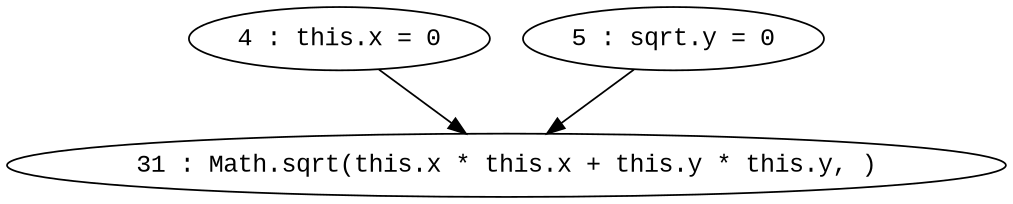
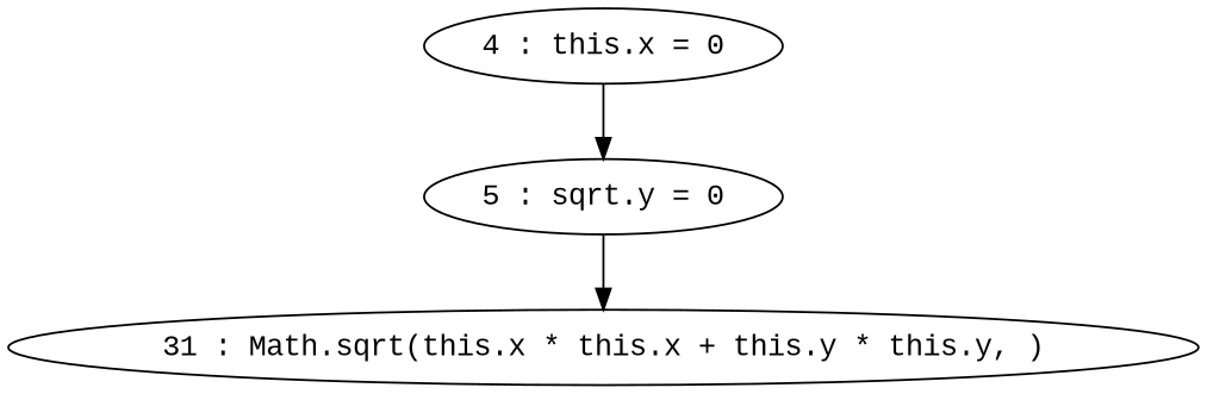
  digraph {
    fontname="Liberation Mono"
    node [fontname="Liberation Mono"]
    edge [fontname="Liberation Mono"]
    "4 : this.x = 0"
    "31 : Math.sqrt(this.x * this.x + this.y * this.y, )"
    n3 [label="5 : sqrt.y = 0"]
-   "4 : this.x = 0" -> "31 : Math.sqrt(this.x * this.x + this.y * this.y, )"
+   "4 : this.x = 0" -> n3
    n3 -> "31 : Math.sqrt(this.x * this.x + this.y * this.y, )"
  }
